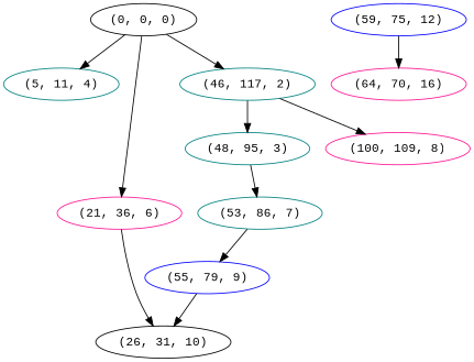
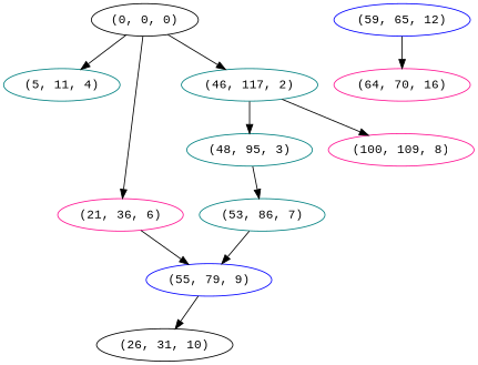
  digraph {
    fontname="Liberation Mono"
    node [color=teal fontname="Liberation Mono"]
    edge [fontname="Liberation Mono"]
    "(0, 0, 0)" [color=black]
    "(5, 11, 4)"
    "(21, 36, 6)" [color=deeppink]
    "(46, 117, 2)"
    "(26, 31, 10)" [color=black]
    n6 [label="(48, 95, 3)"]
    "(100, 109, 8)" [color=deeppink]
    "(53, 86, 7)"
    "(55, 79, 9)" [color=blue]
-   "(59, 75, 12)" [color=blue]
+   "(59, 75, 12)" [color=blue label="(59, 65, 12)"]
    "(64, 70, 16)" [color=deeppink]
    "(0, 0, 0)" -> "(5, 11, 4)"
    "(0, 0, 0)" -> "(21, 36, 6)"
    "(0, 0, 0)" -> "(46, 117, 2)"
-   "(21, 36, 6)" -> "(26, 31, 10)"
+   "(21, 36, 6)" -> "(55, 79, 9)"
    "(46, 117, 2)" -> n6
    "(46, 117, 2)" -> "(100, 109, 8)"
    n6 -> "(53, 86, 7)"
    "(53, 86, 7)" -> "(55, 79, 9)"
    "(55, 79, 9)" -> "(26, 31, 10)"
    "(59, 75, 12)" -> "(64, 70, 16)"
  }
